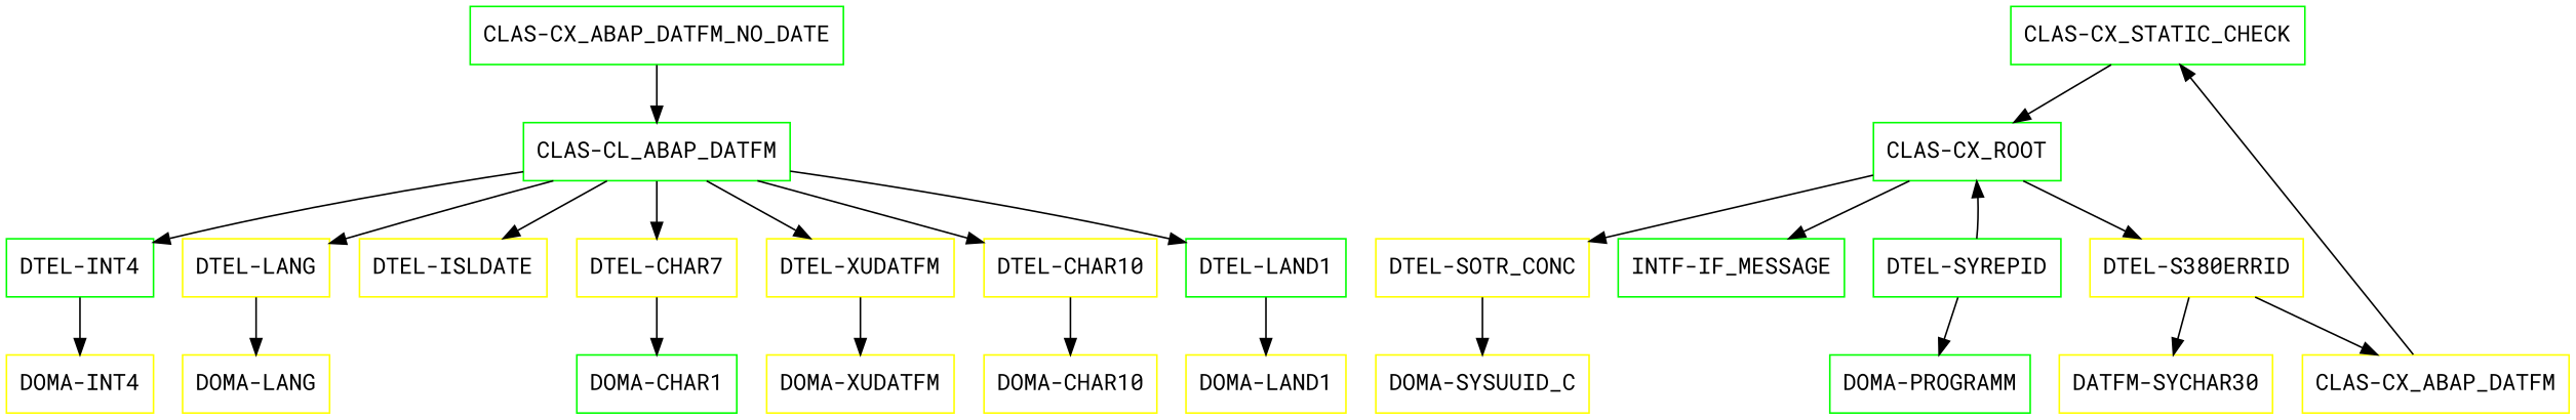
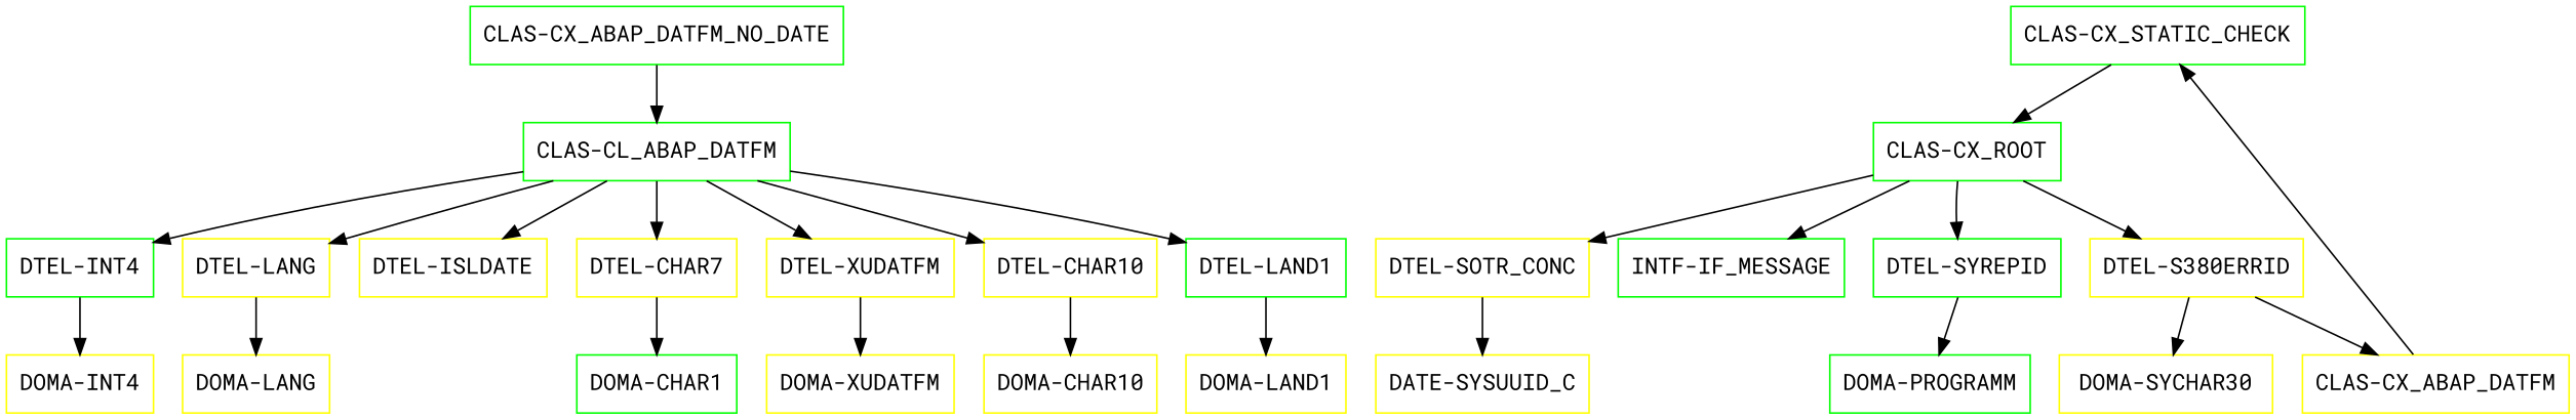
  digraph {
    fontname="Roboto Mono"
    node [color=yellow fontname="Roboto Mono" shape=box]
    edge [fontname="Roboto Mono"]
    "CLAS-CX_ABAP_DATFM_NO_DATE" [color=green]
    "CLAS-CL_ABAP_DATFM" [color=green]
    "DTEL-INT4" [color=green]
    "DTEL-LANG"
    "DTEL-ISLDATE"
    n6 [label="DTEL-CHAR7"]
    "DTEL-XUDATFM"
    "DTEL-CHAR10"
    "DTEL-LAND1" [color=green]
    "CLAS-CX_STATIC_CHECK" [color=green]
    "CLAS-CX_ABAP_DATFM"
    "DTEL-SOTR_CONC"
-   "DOMA-SYSUUID_C"
+   "DOMA-SYSUUID_C" [label="DATE-SYSUUID_C"]
    "DOMA-INT4"
    "DOMA-LANG"
    "DOMA-CHAR1" [color=green]
    "DOMA-XUDATFM"
    "DOMA-CHAR10"
    "DOMA-LAND1"
    "CLAS-CX_ROOT" [color=green]
    "INTF-IF_MESSAGE" [color=green]
    "DTEL-SYREPID" [color=green]
    "DTEL-S380ERRID"
    "DOMA-PROGRAMM" [color=green]
-   "DOMA-SYCHAR30" [label="DATFM-SYCHAR30"]
+   "DOMA-SYCHAR30"
    "CLAS-CX_ABAP_DATFM_NO_DATE" -> "CLAS-CL_ABAP_DATFM"
    "CLAS-CL_ABAP_DATFM" -> "DTEL-INT4"
    "CLAS-CL_ABAP_DATFM" -> "DTEL-LANG"
    "CLAS-CL_ABAP_DATFM" -> "DTEL-ISLDATE"
    "CLAS-CL_ABAP_DATFM" -> n6
    "CLAS-CL_ABAP_DATFM" -> "DTEL-XUDATFM"
    "CLAS-CL_ABAP_DATFM" -> "DTEL-CHAR10"
    "CLAS-CL_ABAP_DATFM" -> "DTEL-LAND1"
    "DTEL-INT4" -> "DOMA-INT4"
    "DTEL-LANG" -> "DOMA-LANG"
    n6 -> "DOMA-CHAR1"
    "DTEL-XUDATFM" -> "DOMA-XUDATFM"
    "DTEL-CHAR10" -> "DOMA-CHAR10"
    "DTEL-LAND1" -> "DOMA-LAND1"
    "CLAS-CX_STATIC_CHECK" -> "CLAS-CX_ROOT"
    "CLAS-CX_ABAP_DATFM" -> "CLAS-CX_STATIC_CHECK"
    "DTEL-SOTR_CONC" -> "DOMA-SYSUUID_C"
    "CLAS-CX_ROOT" -> "DTEL-SOTR_CONC"
    "CLAS-CX_ROOT" -> "INTF-IF_MESSAGE"
-   "DTEL-SYREPID" -> "CLAS-CX_ROOT"
+   "CLAS-CX_ROOT" -> "DTEL-SYREPID"
    "CLAS-CX_ROOT" -> "DTEL-S380ERRID"
    "DTEL-SYREPID" -> "DOMA-PROGRAMM"
    "DTEL-S380ERRID" -> "CLAS-CX_ABAP_DATFM"
    "DTEL-S380ERRID" -> "DOMA-SYCHAR30"
  }
